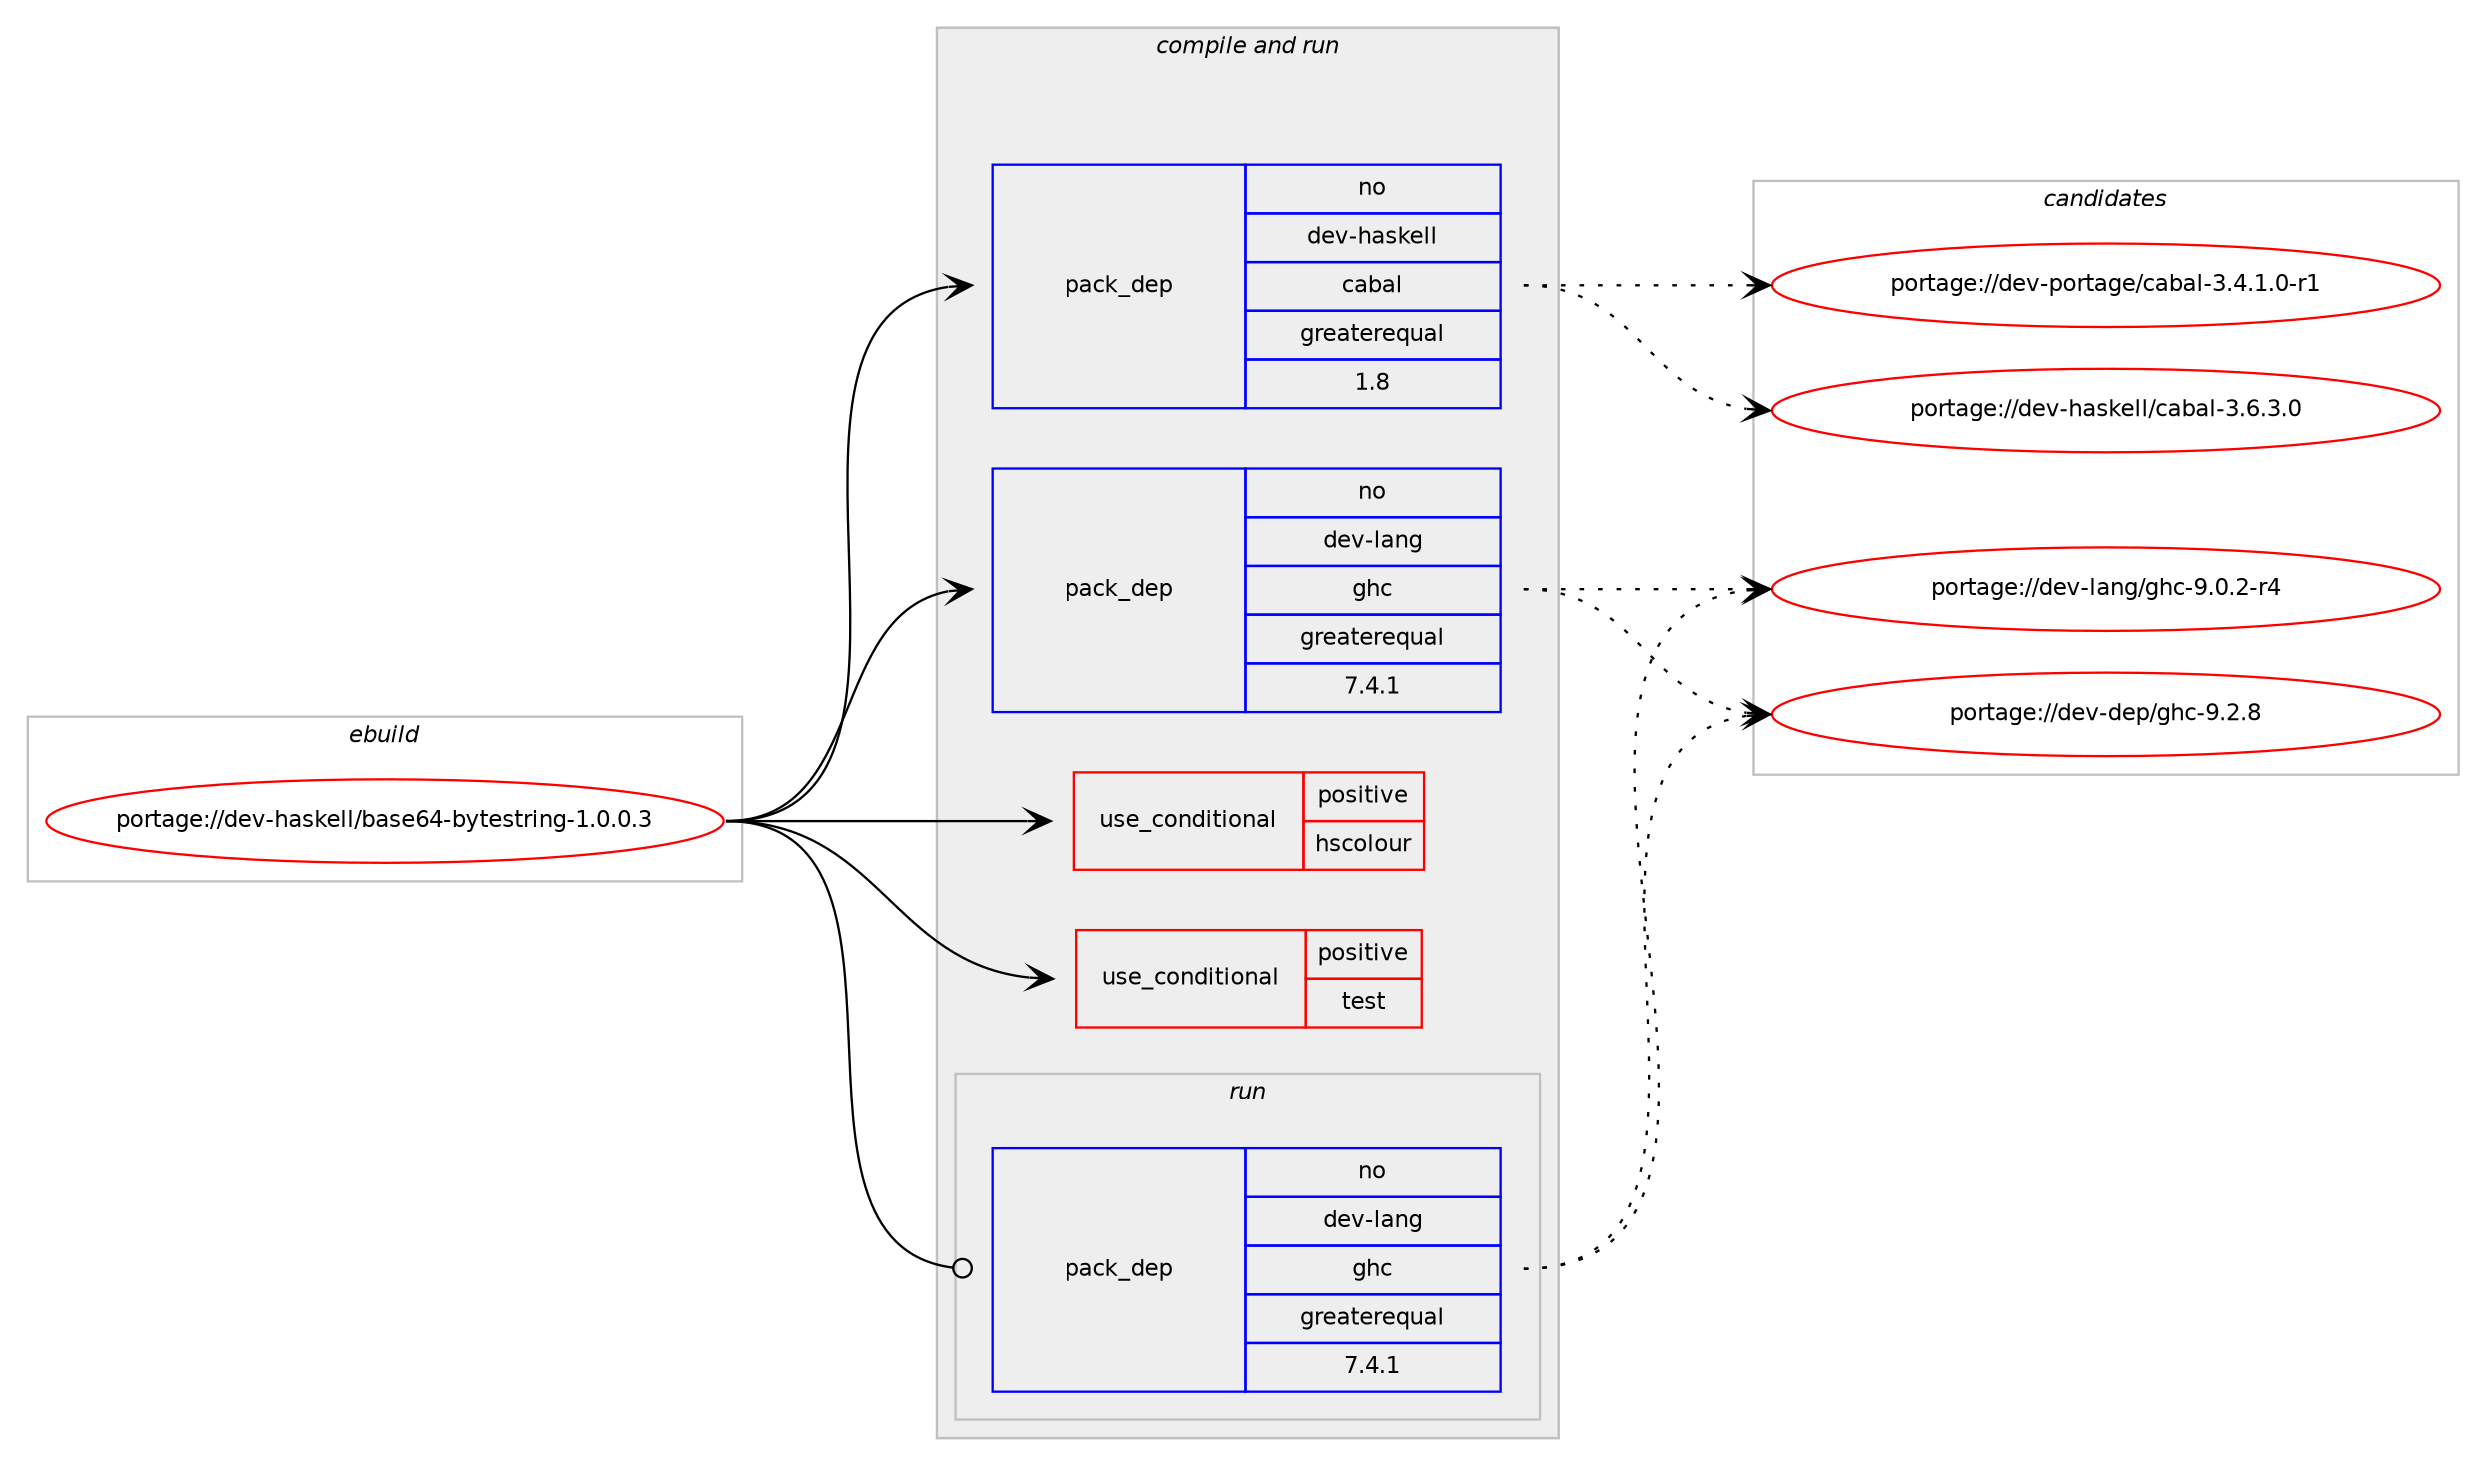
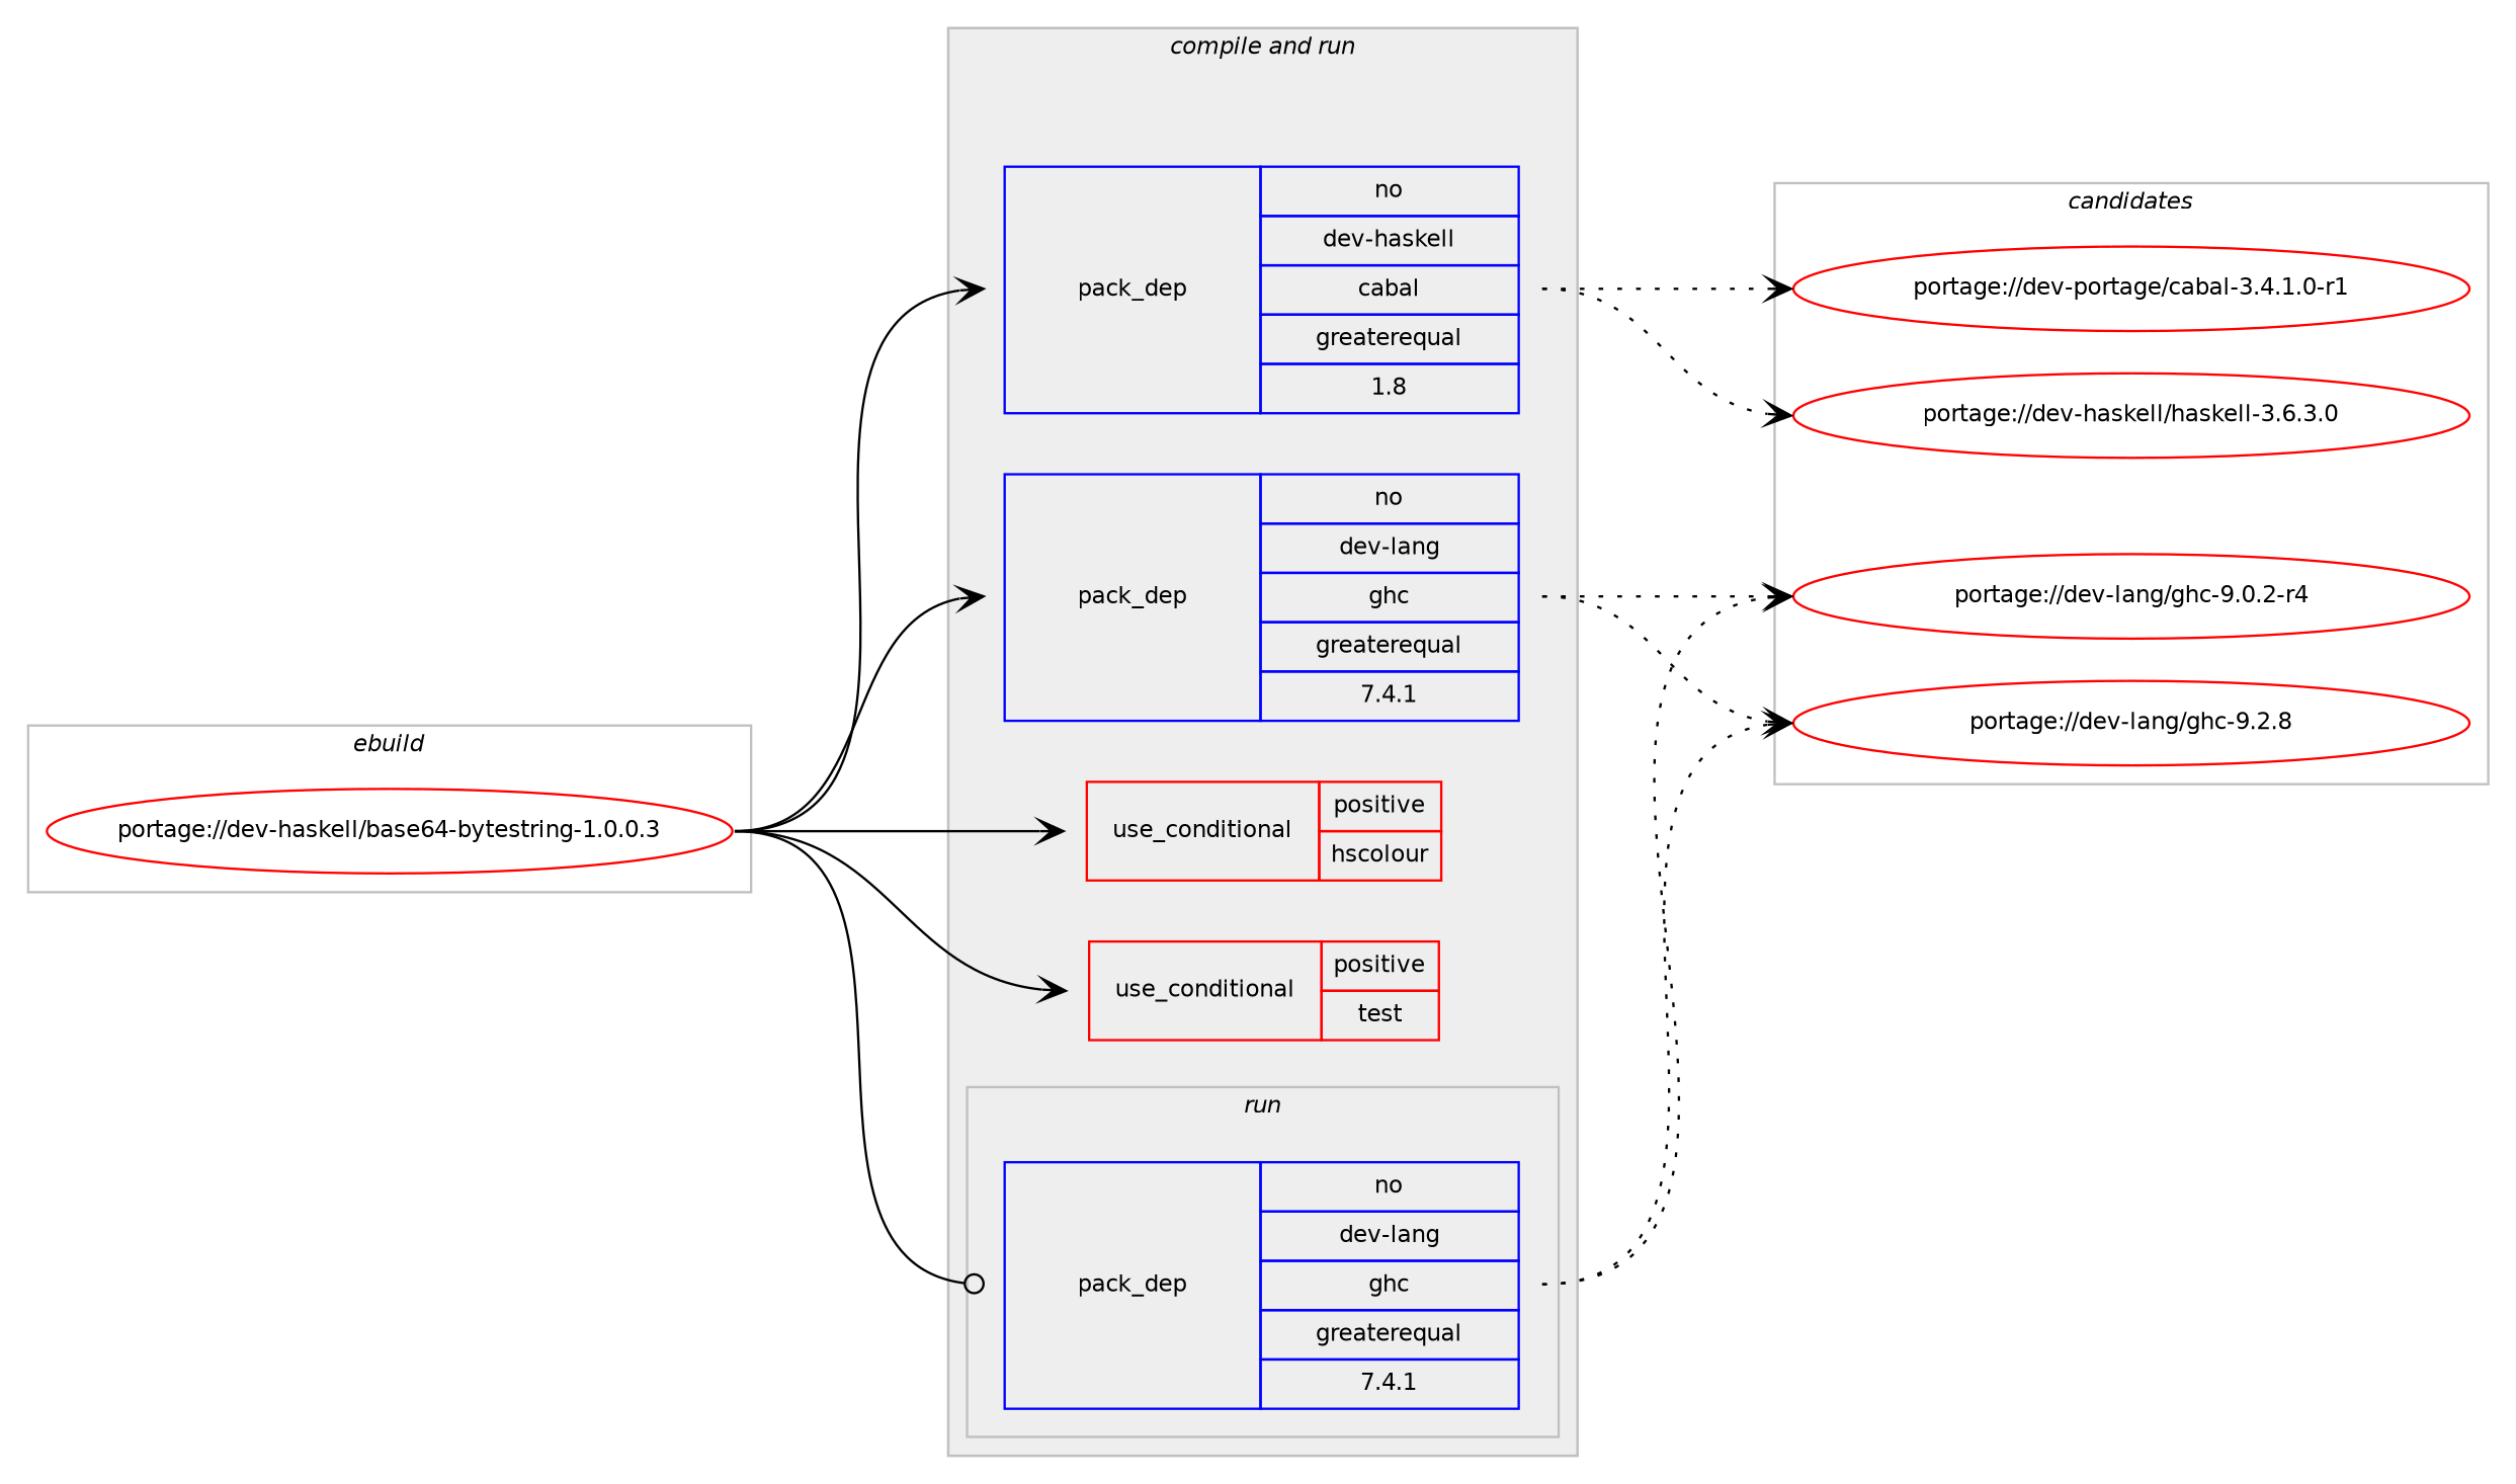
  digraph {
    compound=true
    concentrate=true
    fontname=Helvetica
    fontsize=10
    newrank=true
    rankdir=LR
    ranksep=1.5
    node [color=red fontname=Helvetica fontsize=10]
    edge [arrowhead=vee headport=w style=dotted tailport=e weight=100]
    n1 [label="portage://dev-haskell/base64-bytestring-1.0.0.3" width=4]
    n2 [label=<<TABLE BORDER="0" CELLBORDER="1" CELLSPACING="0" CELLPADDING="4"><TR><TD ROWSPAN="3" CELLPADDING="10">use_conditional</TD></TR><TR><TD>positive</TD></TR><TR><TD>hscolour</TD></TR></TABLE>> shape=none]
    n3 [label=<<TABLE BORDER="0" CELLBORDER="1" CELLSPACING="0" CELLPADDING="4"><TR><TD ROWSPAN="3" CELLPADDING="10">use_conditional</TD></TR><TR><TD>positive</TD></TR><TR><TD>test</TD></TR></TABLE>> shape=none]
    n4 [color=blue label=<<TABLE BORDER="0" CELLBORDER="1" CELLSPACING="0" CELLPADDING="4" WIDTH="220"><TR><TD ROWSPAN="6" CELLPADDING="30">pack_dep</TD></TR><TR><TD WIDTH="110">no</TD></TR><TR><TD>dev-haskell</TD></TR><TR><TD>cabal</TD></TR><TR><TD>greaterequal</TD></TR><TR><TD>1.8</TD></TR></TABLE>> shape=none]
    n5 [color=blue label=<<TABLE BORDER="0" CELLBORDER="1" CELLSPACING="0" CELLPADDING="4" WIDTH="220"><TR><TD ROWSPAN="6" CELLPADDING="30">pack_dep</TD></TR><TR><TD WIDTH="110">no</TD></TR><TR><TD>dev-lang</TD></TR><TR><TD>ghc</TD></TR><TR><TD>greaterequal</TD></TR><TR><TD>7.4.1</TD></TR></TABLE>> shape=none]
    n6 [color=blue label=<<TABLE BORDER="0" CELLBORDER="1" CELLSPACING="0" CELLPADDING="4" WIDTH="220"><TR><TD ROWSPAN="6" CELLPADDING="30">pack_dep</TD></TR><TR><TD WIDTH="110">no</TD></TR><TR><TD>dev-lang</TD></TR><TR><TD>ghc</TD></TR><TR><TD>greaterequal</TD></TR><TR><TD>7.4.1</TD></TR></TABLE>> shape=none]
    n7 [label="portage://dev-portage/cabal-3.4.1.0-r1" width=4]
-   n8 [label="portage://dev-haskell/cabal-3.6.3.0" width=4]
+   n8 [label="portage://dev-haskell/haskell-3.6.3.0" width=4]
    n9 [label="portage://dev-lang/ghc-9.0.2-r4" width=4]
-   n10 [label="portage://dev-dep/ghc-9.2.8" width=4]
+   n10 [label="portage://dev-lang/ghc-9.2.8" width=4]
    subgraph cluster_1 {
      color=gray
      label=<<i>ebuild</i>>
      rank=same
      n1
    }
    subgraph cluster_2 {
      color=gray
      label=<<i>dependencies</i>>
      subgraph cluster_3 {
        color=gray
        fillcolor="#eeeeee"
        label=<<i>compile</i>>
        style=filled
        subgraph sub_4 {
          color=gray
          fillcolor="#eeeeee"
          label=<<i>compile</i>>
          style=filled
          n2
        }
        subgraph sub_5 {
          color=gray
          fillcolor="#eeeeee"
          label=<<i>compile</i>>
          style=filled
          n3
        }
        subgraph sub_6 {
          color=gray
          fillcolor="#eeeeee"
          label=<<i>compile</i>>
          style=filled
          n4
        }
        subgraph sub_7 {
          color=gray
          fillcolor="#eeeeee"
          label=<<i>compile</i>>
          style=filled
          n5
        }
      }
      subgraph cluster_8 {
        color=gray
        fillcolor="#eeeeee"
        label=<<i>compile and run</i>>
        style=filled
      }
      subgraph cluster_9 {
        color=gray
        fillcolor="#eeeeee"
        label=<<i>run</i>>
        style=filled
        subgraph sub_10 {
          color=gray
          fillcolor="#eeeeee"
          label=<<i>run</i>>
          style=filled
          n6
        }
      }
    }
    subgraph cluster_11 {
      color=gray
      label=<<i>candidates</i>>
      rank=same
      subgraph sub_12 {
        color=black
        label=<<i>candidates</i>>
        nodesep=1
        rank=same
        n7
        n8
      }
      subgraph sub_13 {
        color=black
        label=<<i>candidates</i>>
        nodesep=1
        rank=same
        n9
        n10
      }
      subgraph sub_14 {
        color=black
        label=<<i>candidates</i>>
        nodesep=1
        rank=same
        n9
        n10
      }
    }
    n1 -> n2 [style=solid weight=20]
    n1 -> n3 [style=solid weight=20]
    n1 -> n4 [style=solid weight=20]
    n1 -> n5 [style=solid weight=20]
    n1 -> n6 [arrowhead=odot style=solid weight=20]
    n4 -> n7
    n4 -> n8
    n5 -> n9
    n5 -> n10
    n6 -> n9
    n6 -> n10
  }
